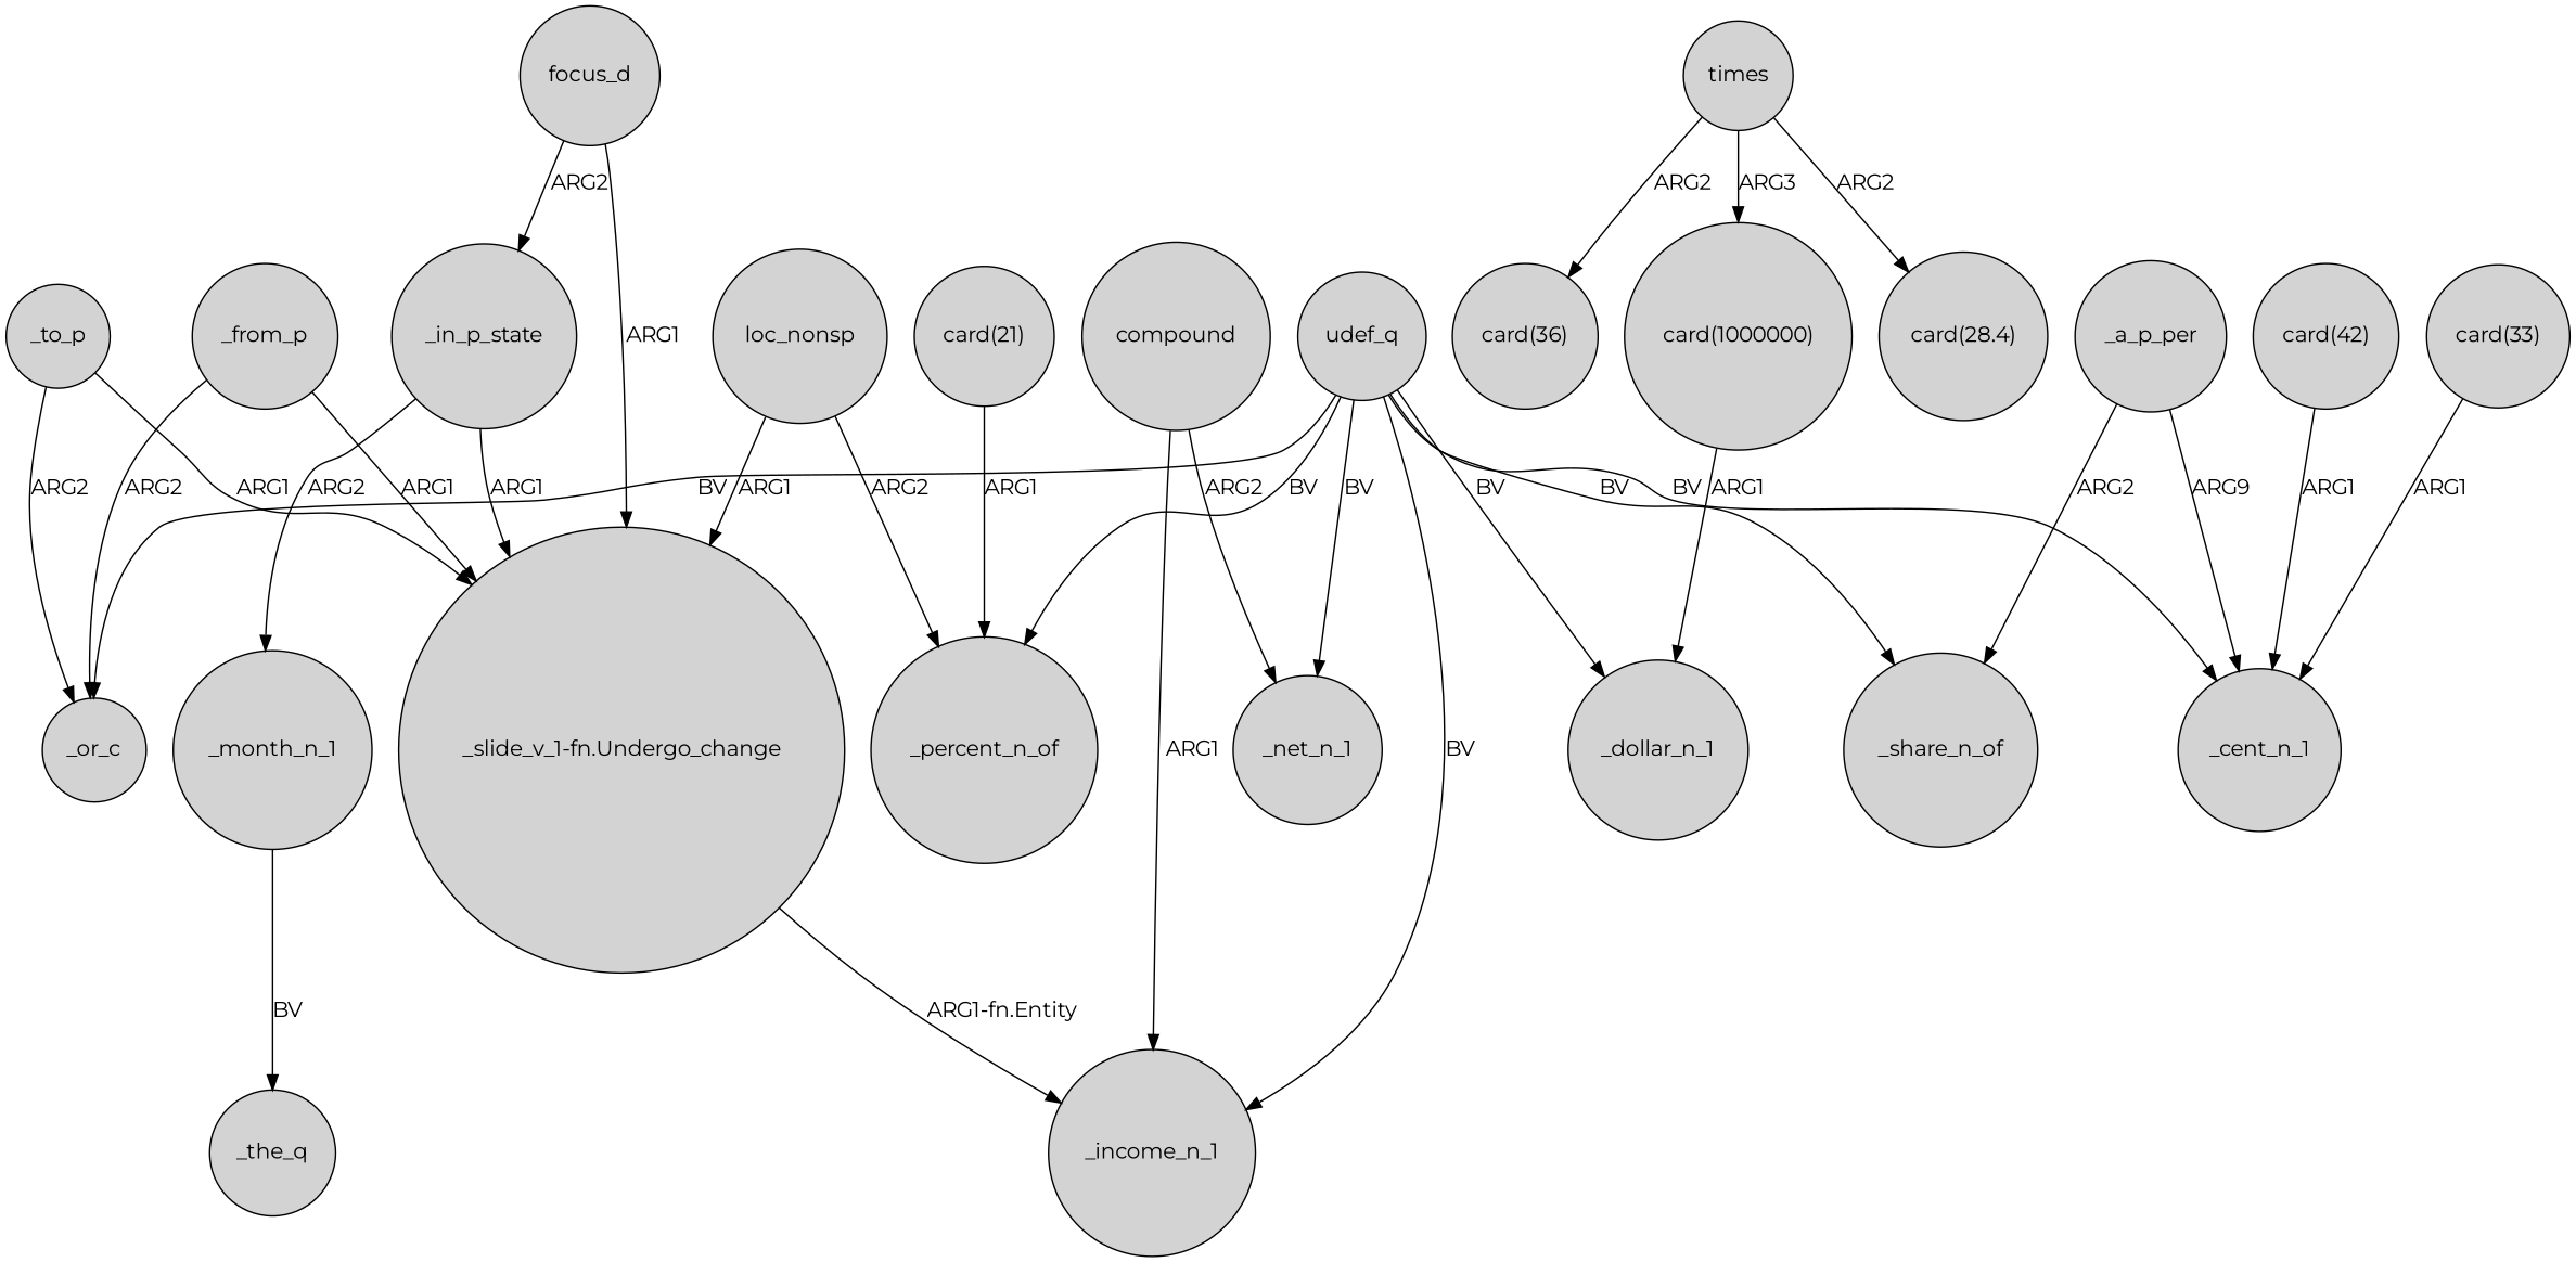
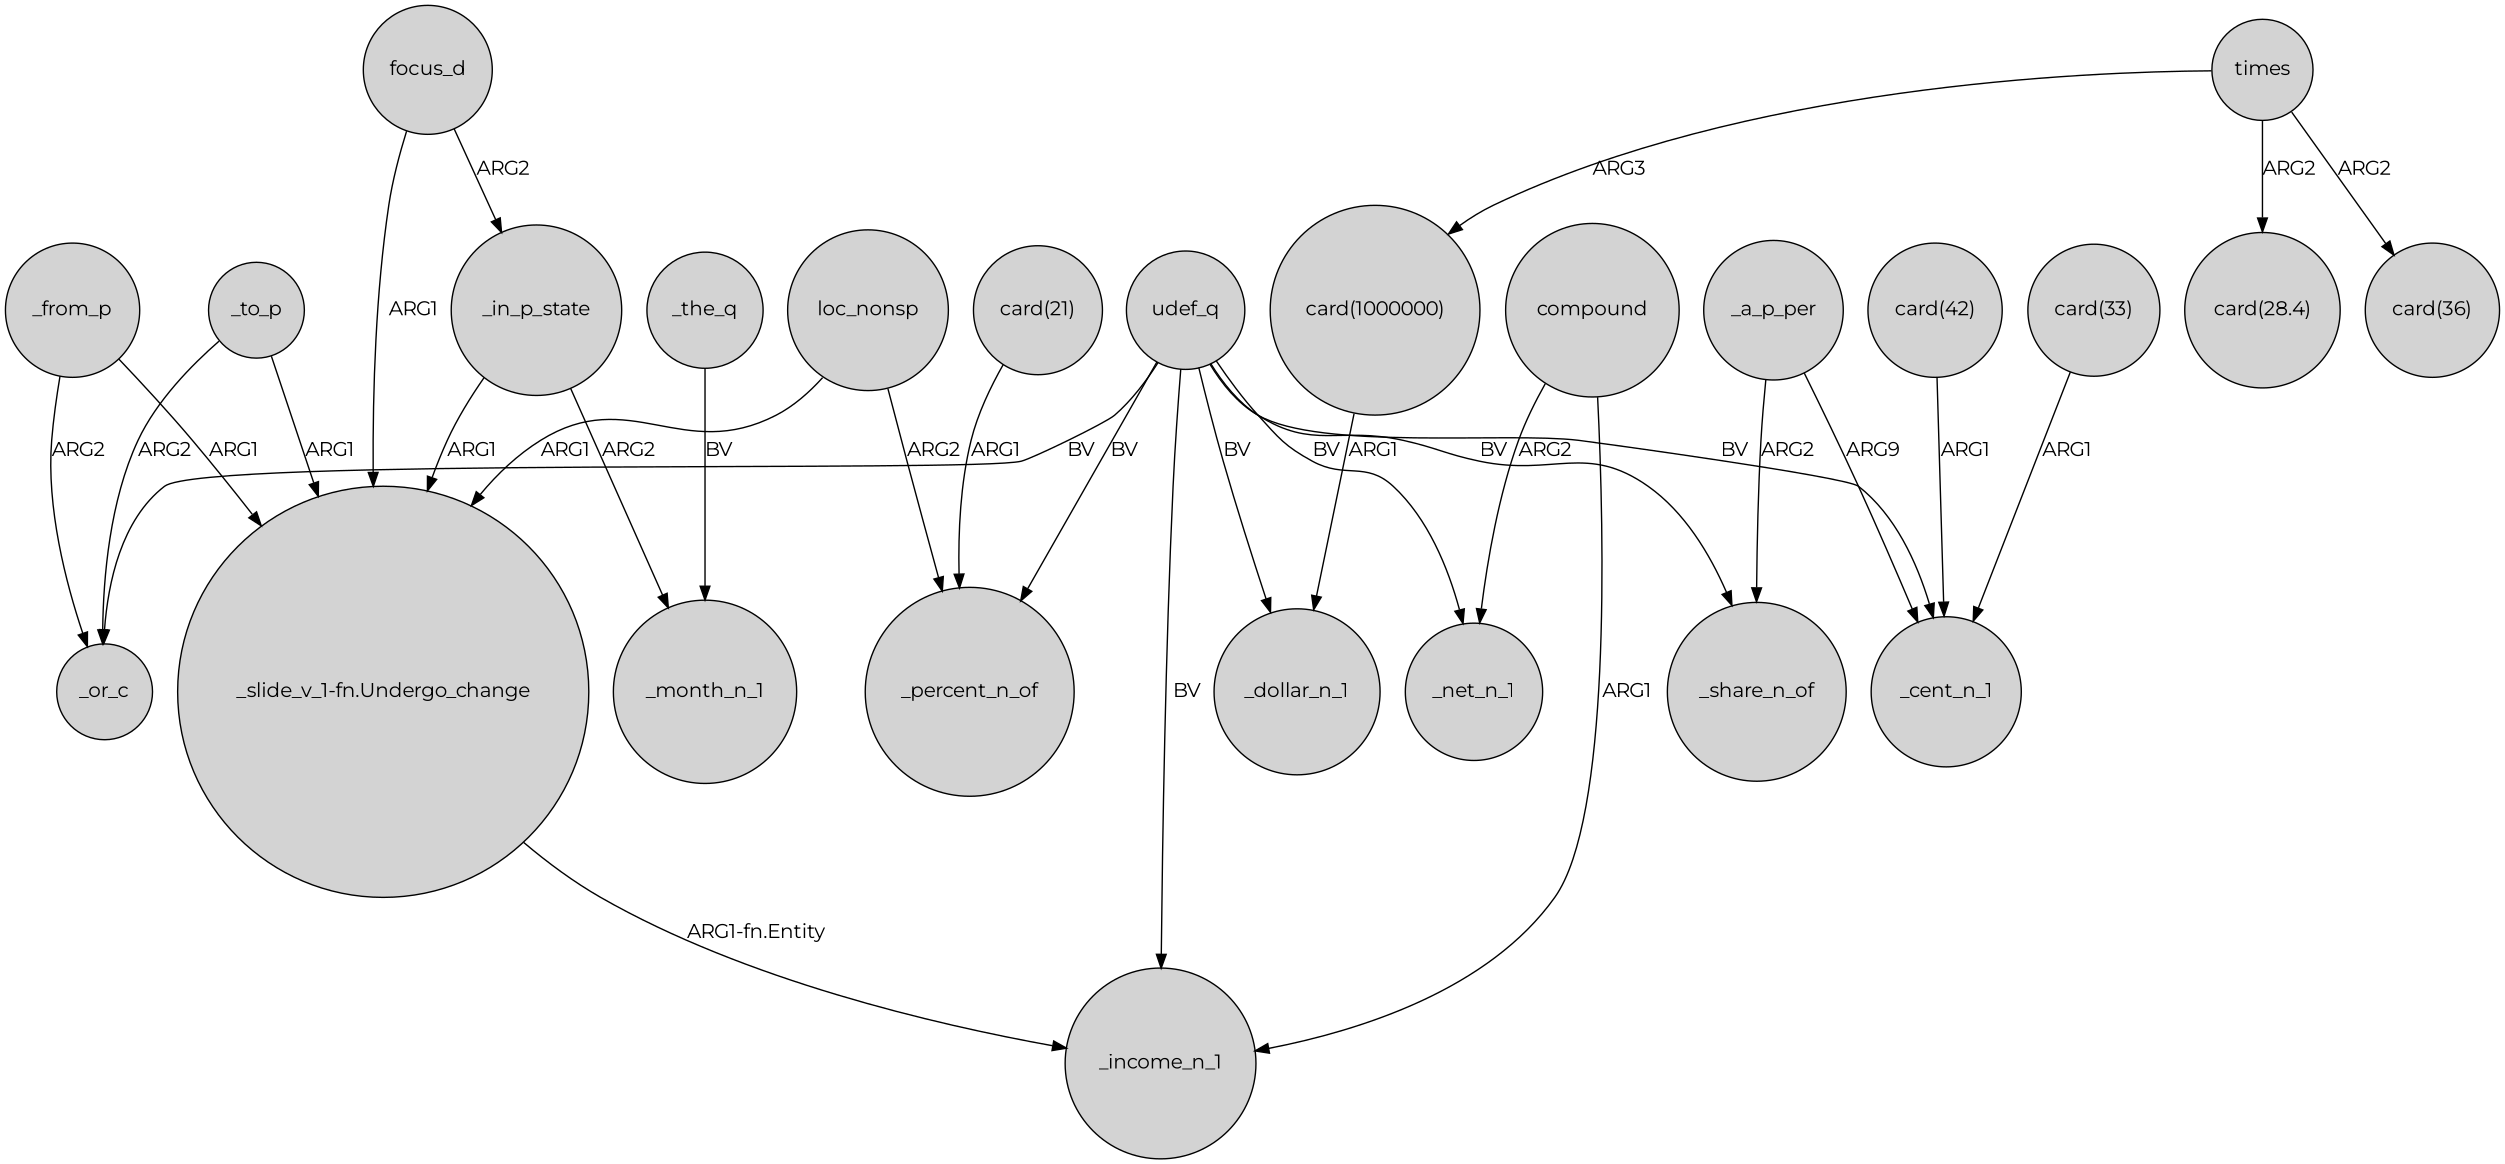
  digraph {
    fontname=Montserrat
    node [fontname=Montserrat shape=circle style=filled]
    edge [fontname=Montserrat]
    _to_p
    _or_c
    "_slide_v_1-fn.Undergo_change"
    _income_n_1
    focus_d
    _in_p_state
    _month_n_1
    compound
    _net_n_1
    _a_p_per
    _cent_n_1
    _share_n_of
    _the_q
    times
    "card(28.4)"
    "card(36)"
    "card(1000000)"
    _dollar_n_1
    udef_q
    _percent_n_of
    "card(42)"
    "card(33)"
    loc_nonsp
    _from_p
    "card(21)"
    _to_p -> _or_c [label=ARG2]
    _to_p -> "_slide_v_1-fn.Undergo_change" [label=ARG1]
    "_slide_v_1-fn.Undergo_change" -> _income_n_1 [label="ARG1-fn.Entity"]
    focus_d -> "_slide_v_1-fn.Undergo_change" [label=ARG1]
    focus_d -> _in_p_state [label=ARG2]
    _in_p_state -> "_slide_v_1-fn.Undergo_change" [label=ARG1]
    _in_p_state -> _month_n_1 [label=ARG2]
    compound -> _income_n_1 [label=ARG1]
    compound -> _net_n_1 [label=ARG2]
    _a_p_per -> _cent_n_1 [label=ARG9]
    _a_p_per -> _share_n_of [label=ARG2]
-   _month_n_1 -> _the_q [label=BV]
+   _the_q -> _month_n_1 [label=BV]
    times -> "card(28.4)" [label=ARG2]
    times -> "card(36)" [label=ARG2]
    times -> "card(1000000)" [label=ARG3]
    "card(1000000)" -> _dollar_n_1 [label=ARG1]
    udef_q -> _or_c [label=BV]
    udef_q -> _income_n_1 [label=BV]
    udef_q -> _net_n_1 [label=BV]
    udef_q -> _cent_n_1 [label=BV]
    udef_q -> _share_n_of [label=BV]
    udef_q -> _dollar_n_1 [label=BV]
    udef_q -> _percent_n_of [label=BV]
    "card(42)" -> _cent_n_1 [label=ARG1]
    "card(33)" -> _cent_n_1 [label=ARG1]
    loc_nonsp -> "_slide_v_1-fn.Undergo_change" [label=ARG1]
    loc_nonsp -> _percent_n_of [label=ARG2]
    _from_p -> _or_c [label=ARG2]
    _from_p -> "_slide_v_1-fn.Undergo_change" [label=ARG1]
    "card(21)" -> _percent_n_of [label=ARG1]
  }
